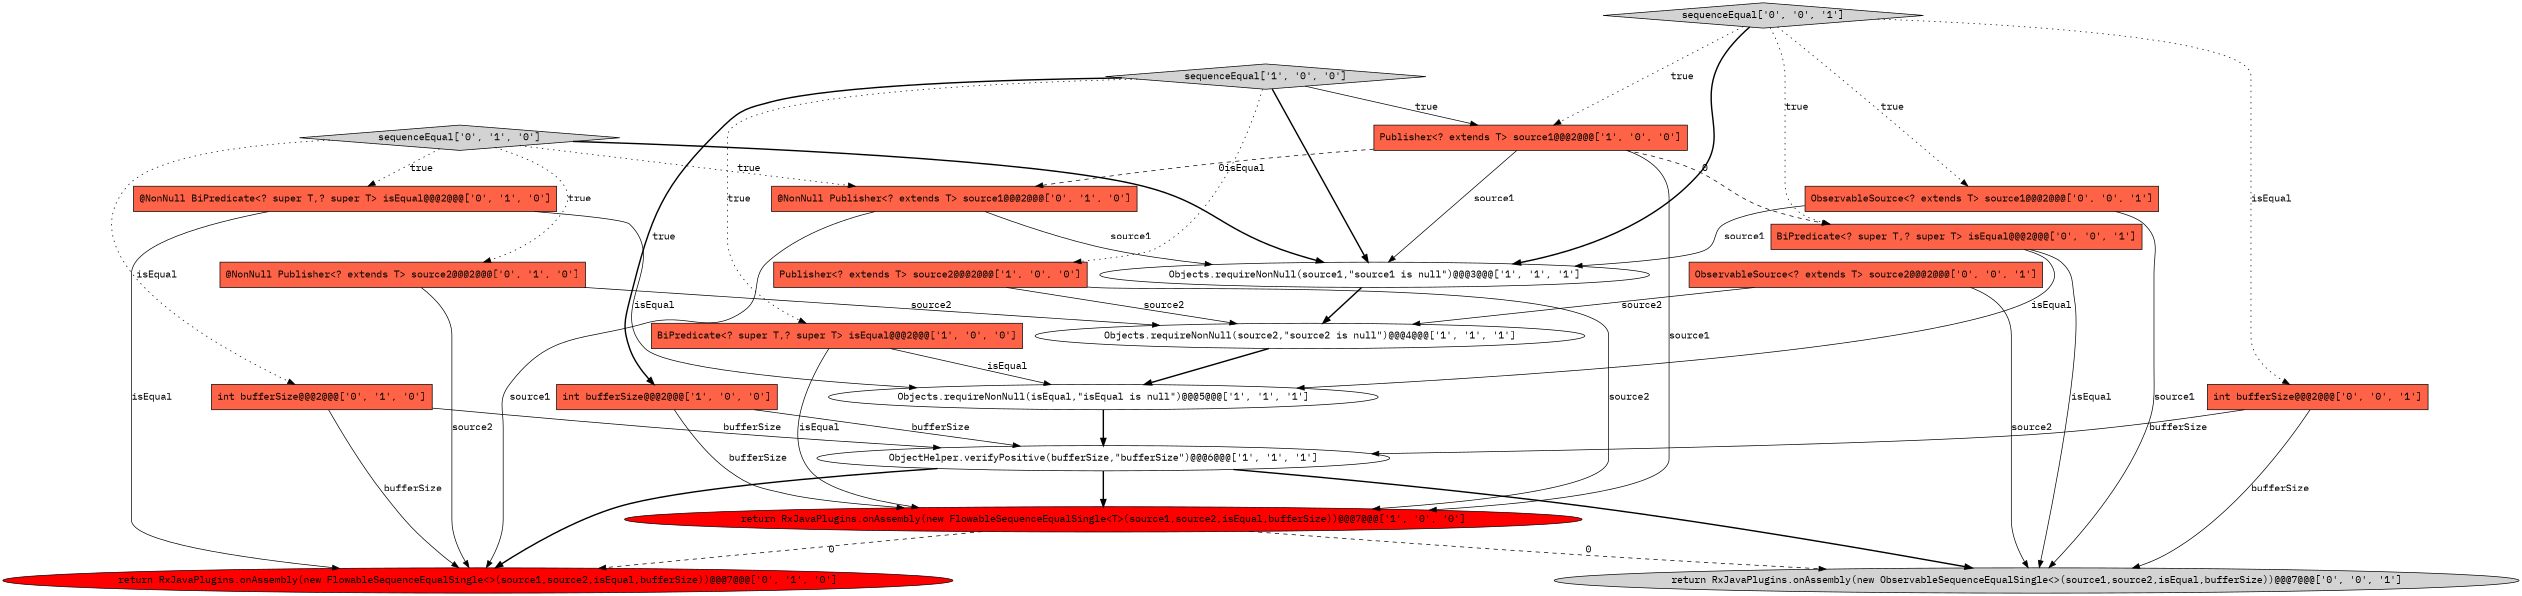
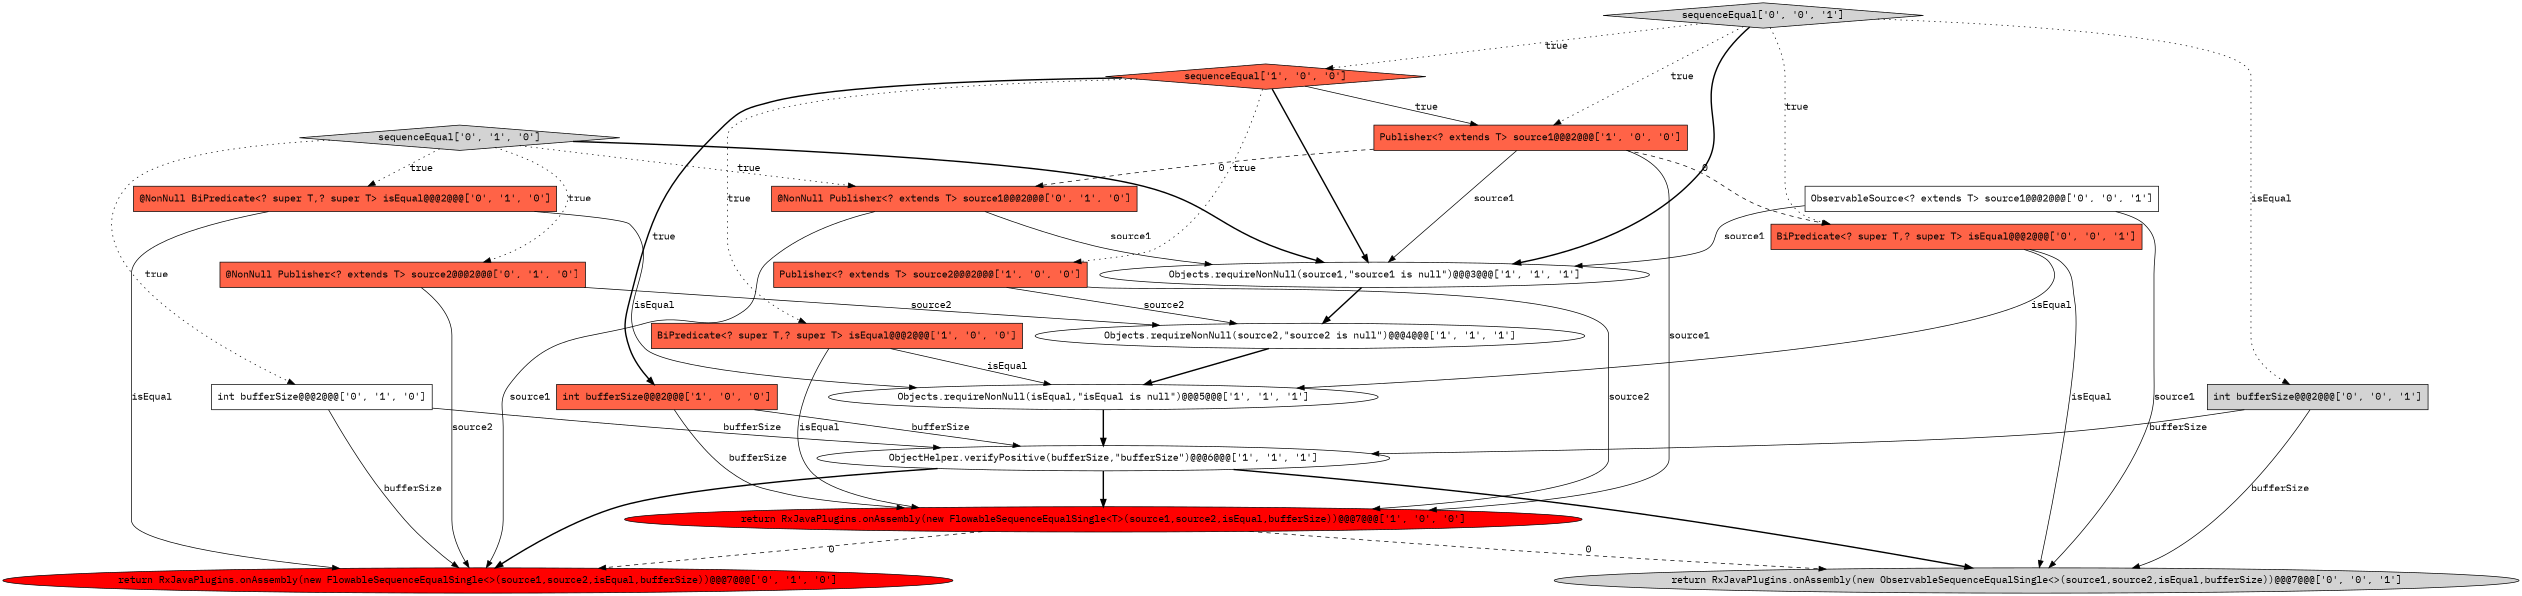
  digraph {
    fontname="IBM Plex Mono"
    node [fillcolor=tomato fontname="IBM Plex Mono" shape=box style=filled]
    edge [fontname="IBM Plex Mono" style=solid]
    n1 [label="@NonNull BiPredicate<? super T,? super T> isEqual@@@2@@@['0', '1', '0']"]
    n2 [fillcolor=red label="return RxJavaPlugins.onAssembly(new FlowableSequenceEqualSingle<>(source1,source2,isEqual,bufferSize))@@@7@@@['0', '1', '0']" shape=ellipse]
    n3 [fillcolor=white label="Objects.requireNonNull(isEqual,\"isEqual is null\")@@@5@@@['1', '1', '1']" shape=ellipse]
    n4 [fillcolor=white label="ObjectHelper.verifyPositive(bufferSize,\"bufferSize\")@@@6@@@['1', '1', '1']" shape=ellipse]
    n5 [label="BiPredicate<? super T,? super T> isEqual@@@2@@@['1', '0', '0']"]
    n6 [fillcolor=red label="return RxJavaPlugins.onAssembly(new FlowableSequenceEqualSingle<T>(source1,source2,isEqual,bufferSize))@@@7@@@['1', '0', '0']" shape=ellipse]
    n7 [fillcolor=lightgray label="return RxJavaPlugins.onAssembly(new ObservableSequenceEqualSingle<>(source1,source2,isEqual,bufferSize))@@@7@@@['0', '0', '1']" shape=ellipse]
-   n8 [label="int bufferSize@@@2@@@['0', '1', '0']"]
+   n8 [fillcolor=white label="int bufferSize@@@2@@@['0', '1', '0']"]
    n9 [label="@NonNull Publisher<? extends T> source1@@@2@@@['0', '1', '0']"]
    n10 [fillcolor=white label="Objects.requireNonNull(source1,\"source1 is null\")@@@3@@@['1', '1', '1']" shape=ellipse]
    n11 [fillcolor=white label="Objects.requireNonNull(source2,\"source2 is null\")@@@4@@@['1', '1', '1']" shape=ellipse]
    n12 [label="int bufferSize@@@2@@@['1', '0', '0']"]
-   n13 [label="ObservableSource<? extends T> source1@@@2@@@['0', '0', '1']"]
+   n13 [fillcolor=white label="ObservableSource<? extends T> source1@@@2@@@['0', '0', '1']"]
    n14 [fillcolor=lightgray label="sequenceEqual['0', '1', '0']" shape=diamond]
    n15 [label="@NonNull Publisher<? extends T> source2@@@2@@@['0', '1', '0']"]
    n16 [fillcolor=lightgray label="sequenceEqual['0', '0', '1']" shape=diamond]
-   n17 [label="int bufferSize@@@2@@@['0', '0', '1']"]
+   n17 [fillcolor=lightgray label="int bufferSize@@@2@@@['0', '0', '1']"]
    n18 [label="BiPredicate<? super T,? super T> isEqual@@@2@@@['0', '0', '1']"]
    n19 [label="Publisher<? extends T> source1@@@2@@@['1', '0', '0']"]
-   n20 [label="ObservableSource<? extends T> source2@@@2@@@['0', '0', '1']"]
    n21 [label="Publisher<? extends T> source2@@@2@@@['1', '0', '0']"]
-   n22 [fillcolor=lightgray label="sequenceEqual['1', '0', '0']" shape=diamond]
+   n22 [label="sequenceEqual['1', '0', '0']" shape=diamond]
    n1 -> n2 [label=isEqual]
    n1 -> n3 [label=isEqual]
    n3 -> n4 [style=bold]
    n4 -> n2 [style=bold]
    n4 -> n6 [style=bold]
    n4 -> n7 [style=bold]
    n5 -> n3 [label=isEqual]
    n5 -> n6 [label=isEqual]
    n6 -> n2 [label=0 style=dashed]
    n6 -> n7 [label=0 style=dashed]
    n8 -> n2 [label=bufferSize]
    n8 -> n4 [label=bufferSize]
    n9 -> n2 [label=source1]
    n9 -> n10 [label=source1]
    n10 -> n11 [style=bold]
    n11 -> n3 [style=bold]
    n12 -> n4 [label=bufferSize]
    n12 -> n6 [label=bufferSize]
    n13 -> n7 [label=source1]
    n13 -> n10 [label=source1]
    n14 -> n1 [label=true style=dotted]
-   n14 -> n8 [label=isEqual style=dotted]
+   n14 -> n8 [label=true style=dotted]
    n14 -> n9 [label=true style=dotted]
    n14 -> n10 [style=bold]
    n14 -> n15 [label=true style=dotted]
    n15 -> n2 [label=source2]
    n15 -> n11 [label=source2]
    n16 -> n10 [style=bold]
-   n16 -> n13 [label=true style=dotted]
+   n16 -> n22 [label=true style=dotted]
    n16 -> n17 [label=isEqual style=dotted]
    n16 -> n18 [label=true style=dotted]
    n16 -> n19 [label=true style=dotted]
    n17 -> n4 [label=bufferSize]
    n17 -> n7 [label=bufferSize]
    n18 -> n3 [label=isEqual]
    n18 -> n7 [label=isEqual]
    n19 -> n6 [label=source1]
    n19 -> n9 [label=0 style=dashed]
    n19 -> n10 [label=source1]
    n19 -> n18 [label=0 style=dashed]
-   n20 -> n7 [label=source2]
-   n20 -> n11 [label=source2]
    n21 -> n6 [label=source2]
    n21 -> n11 [label=source2]
    n22 -> n5 [label=true style=dotted]
    n22 -> n10 [style=bold]
    n22 -> n12 [label=true style=bold]
    n22 -> n19 [label=true]
-   n22 -> n21 [label=isEqual style=dotted]
+   n22 -> n21 [label=true style=dotted]
  }
